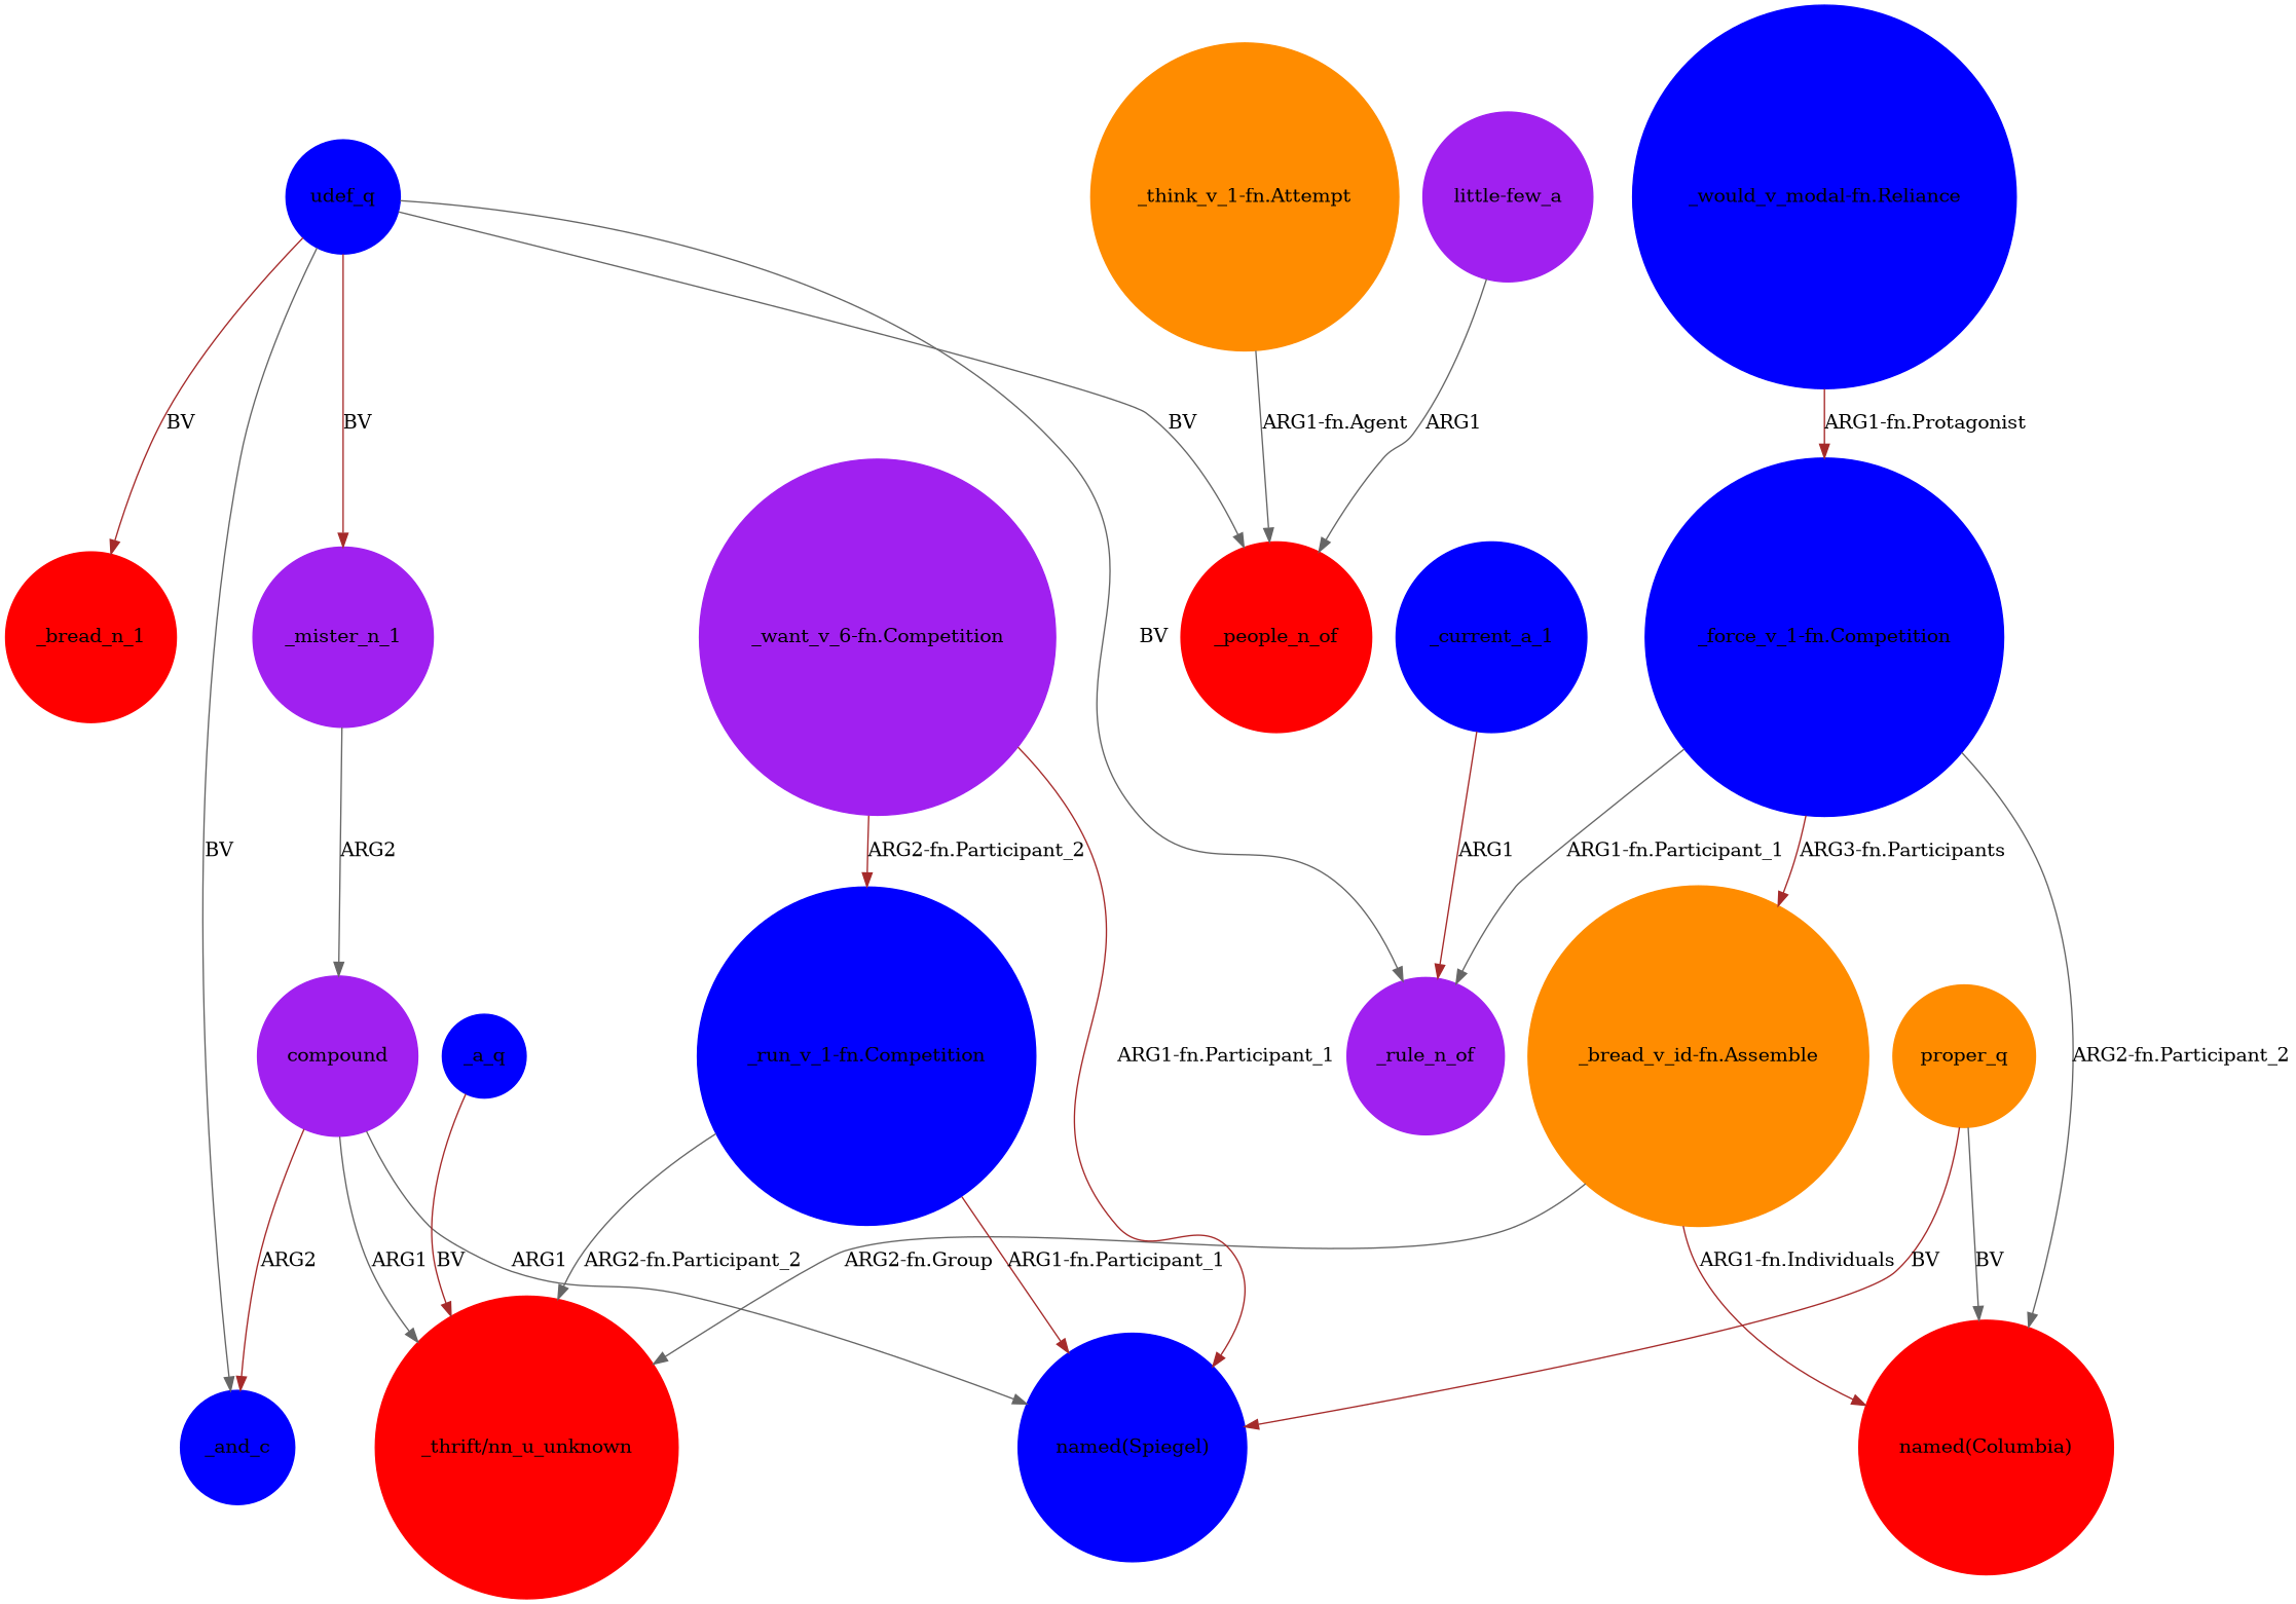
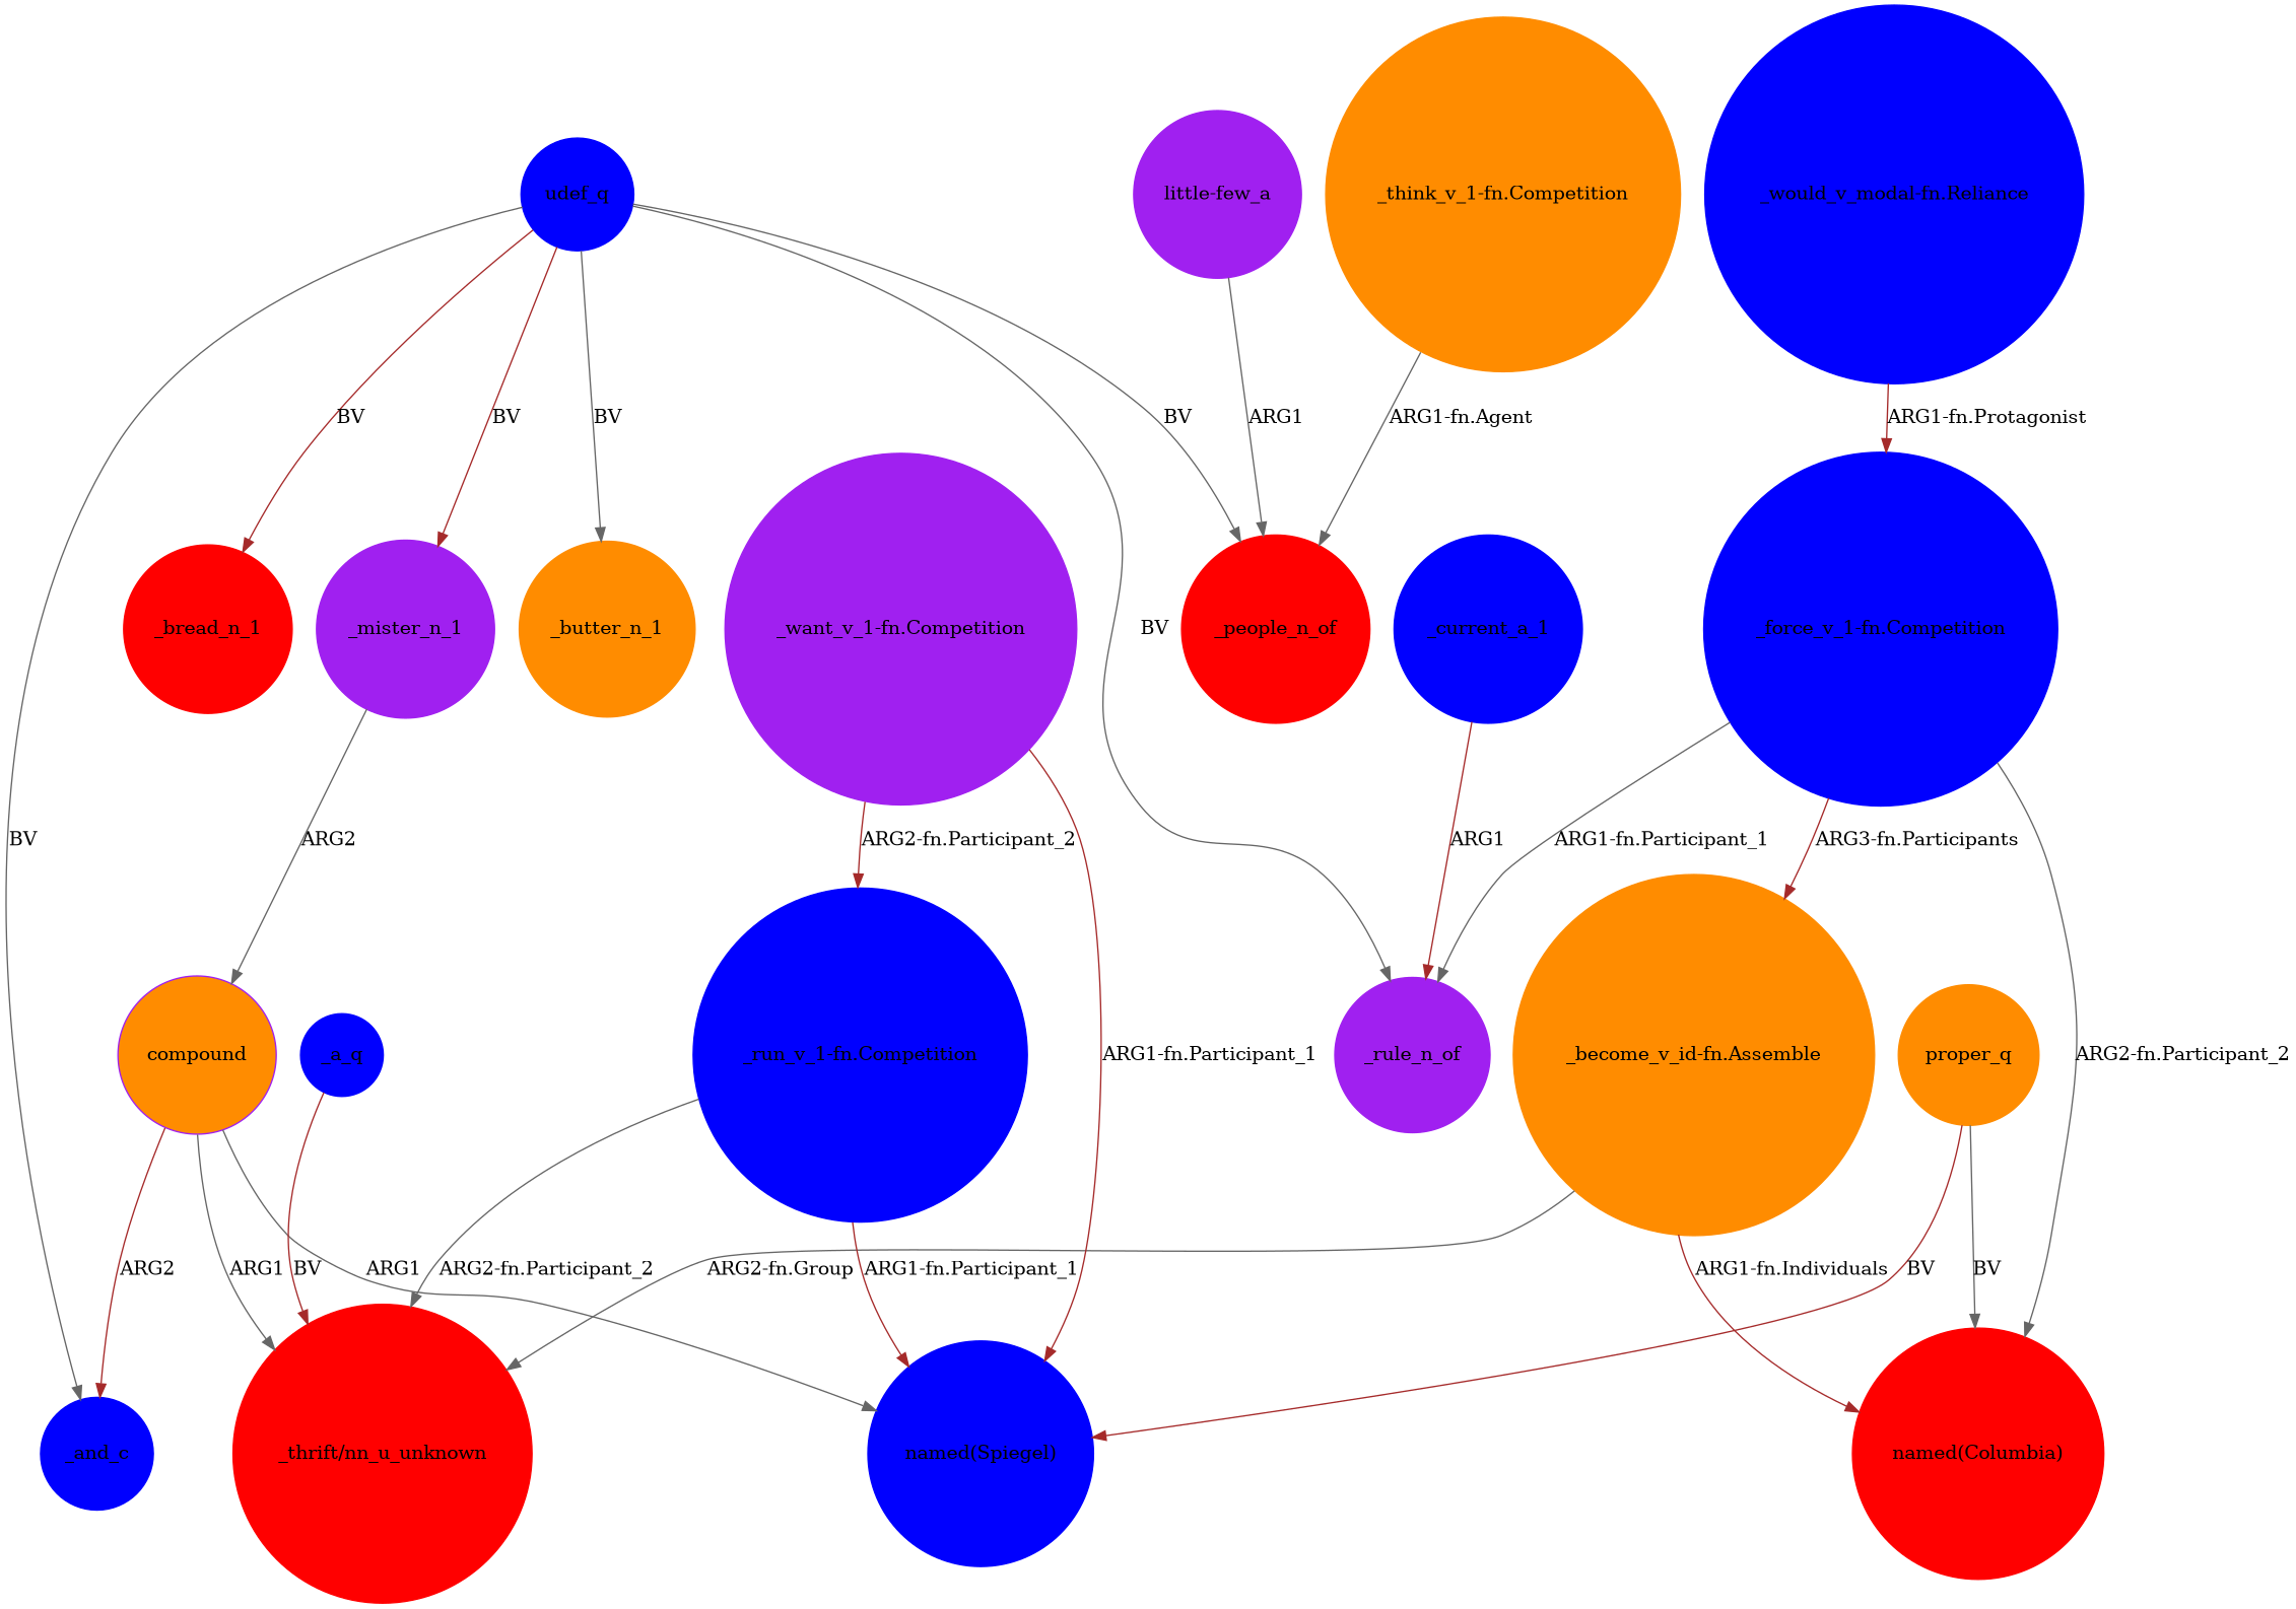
  digraph {
    node [color=blue shape=circle style=filled]
    edge [color=gray40]
    "named(Columbia)" [color=red]
    "_force_v_1-fn.Competition"
    _rule_n_of [color=purple]
-   "_become_v_id-fn.Assemble" [color=darkorange label="_bread_v_id-fn.Assemble"]
+   "_become_v_id-fn.Assemble" [color=darkorange]
    "_thrift/nn_u_unknown" [color=red]
    udef_q
    _people_n_of [color=red]
+   _butter_n_1 [color=darkorange]
    _mister_n_1 [color=purple]
    _and_c
    _bread_n_1 [color=red]
-   compound [color=purple]
+   compound [color=purple fillcolor=darkorange]
    "named(Spiegel)"
    _current_a_1
    proper_q [color=darkorange]
    _a_q
-   "_want_v_1-fn.Competition" [color=purple label="_want_v_6-fn.Competition"]
+   "_want_v_1-fn.Competition" [color=purple]
    "_run_v_1-fn.Competition"
-   "_think_v_1-fn.Attempt" [color=darkorange]
+   "_think_v_1-fn.Attempt" [color=darkorange label="_think_v_1-fn.Competition"]
    "little-few_a" [color=purple]
    "_would_v_modal-fn.Reliance"
    "_force_v_1-fn.Competition" -> "named(Columbia)" [label="ARG2-fn.Participant_2"]
    "_force_v_1-fn.Competition" -> _rule_n_of [label="ARG1-fn.Participant_1"]
    "_force_v_1-fn.Competition" -> "_become_v_id-fn.Assemble" [color=brown label="ARG3-fn.Participants"]
    "_become_v_id-fn.Assemble" -> "named(Columbia)" [color=brown label="ARG1-fn.Individuals"]
    "_become_v_id-fn.Assemble" -> "_thrift/nn_u_unknown" [label="ARG2-fn.Group"]
    udef_q -> _rule_n_of [label=BV]
    udef_q -> _people_n_of [label=BV]
+   udef_q -> _butter_n_1 [label=BV]
    udef_q -> _mister_n_1 [color=brown label=BV]
    udef_q -> _and_c [label=BV]
    udef_q -> _bread_n_1 [color=brown label=BV]
    _mister_n_1 -> compound [label=ARG2]
    compound -> "_thrift/nn_u_unknown" [label=ARG1]
    compound -> _and_c [color=brown label=ARG2]
    compound -> "named(Spiegel)" [label=ARG1]
    _current_a_1 -> _rule_n_of [color=brown label=ARG1]
    proper_q -> "named(Columbia)" [label=BV]
    proper_q -> "named(Spiegel)" [color=brown label=BV]
    _a_q -> "_thrift/nn_u_unknown" [color=brown label=BV]
    "_want_v_1-fn.Competition" -> "named(Spiegel)" [color=brown label="ARG1-fn.Participant_1"]
    "_want_v_1-fn.Competition" -> "_run_v_1-fn.Competition" [color=brown label="ARG2-fn.Participant_2"]
    "_run_v_1-fn.Competition" -> "_thrift/nn_u_unknown" [label="ARG2-fn.Participant_2"]
    "_run_v_1-fn.Competition" -> "named(Spiegel)" [color=brown label="ARG1-fn.Participant_1"]
    "_think_v_1-fn.Attempt" -> _people_n_of [label="ARG1-fn.Agent"]
    "little-few_a" -> _people_n_of [label=ARG1]
    "_would_v_modal-fn.Reliance" -> "_force_v_1-fn.Competition" [color=brown label="ARG1-fn.Protagonist"]
  }
